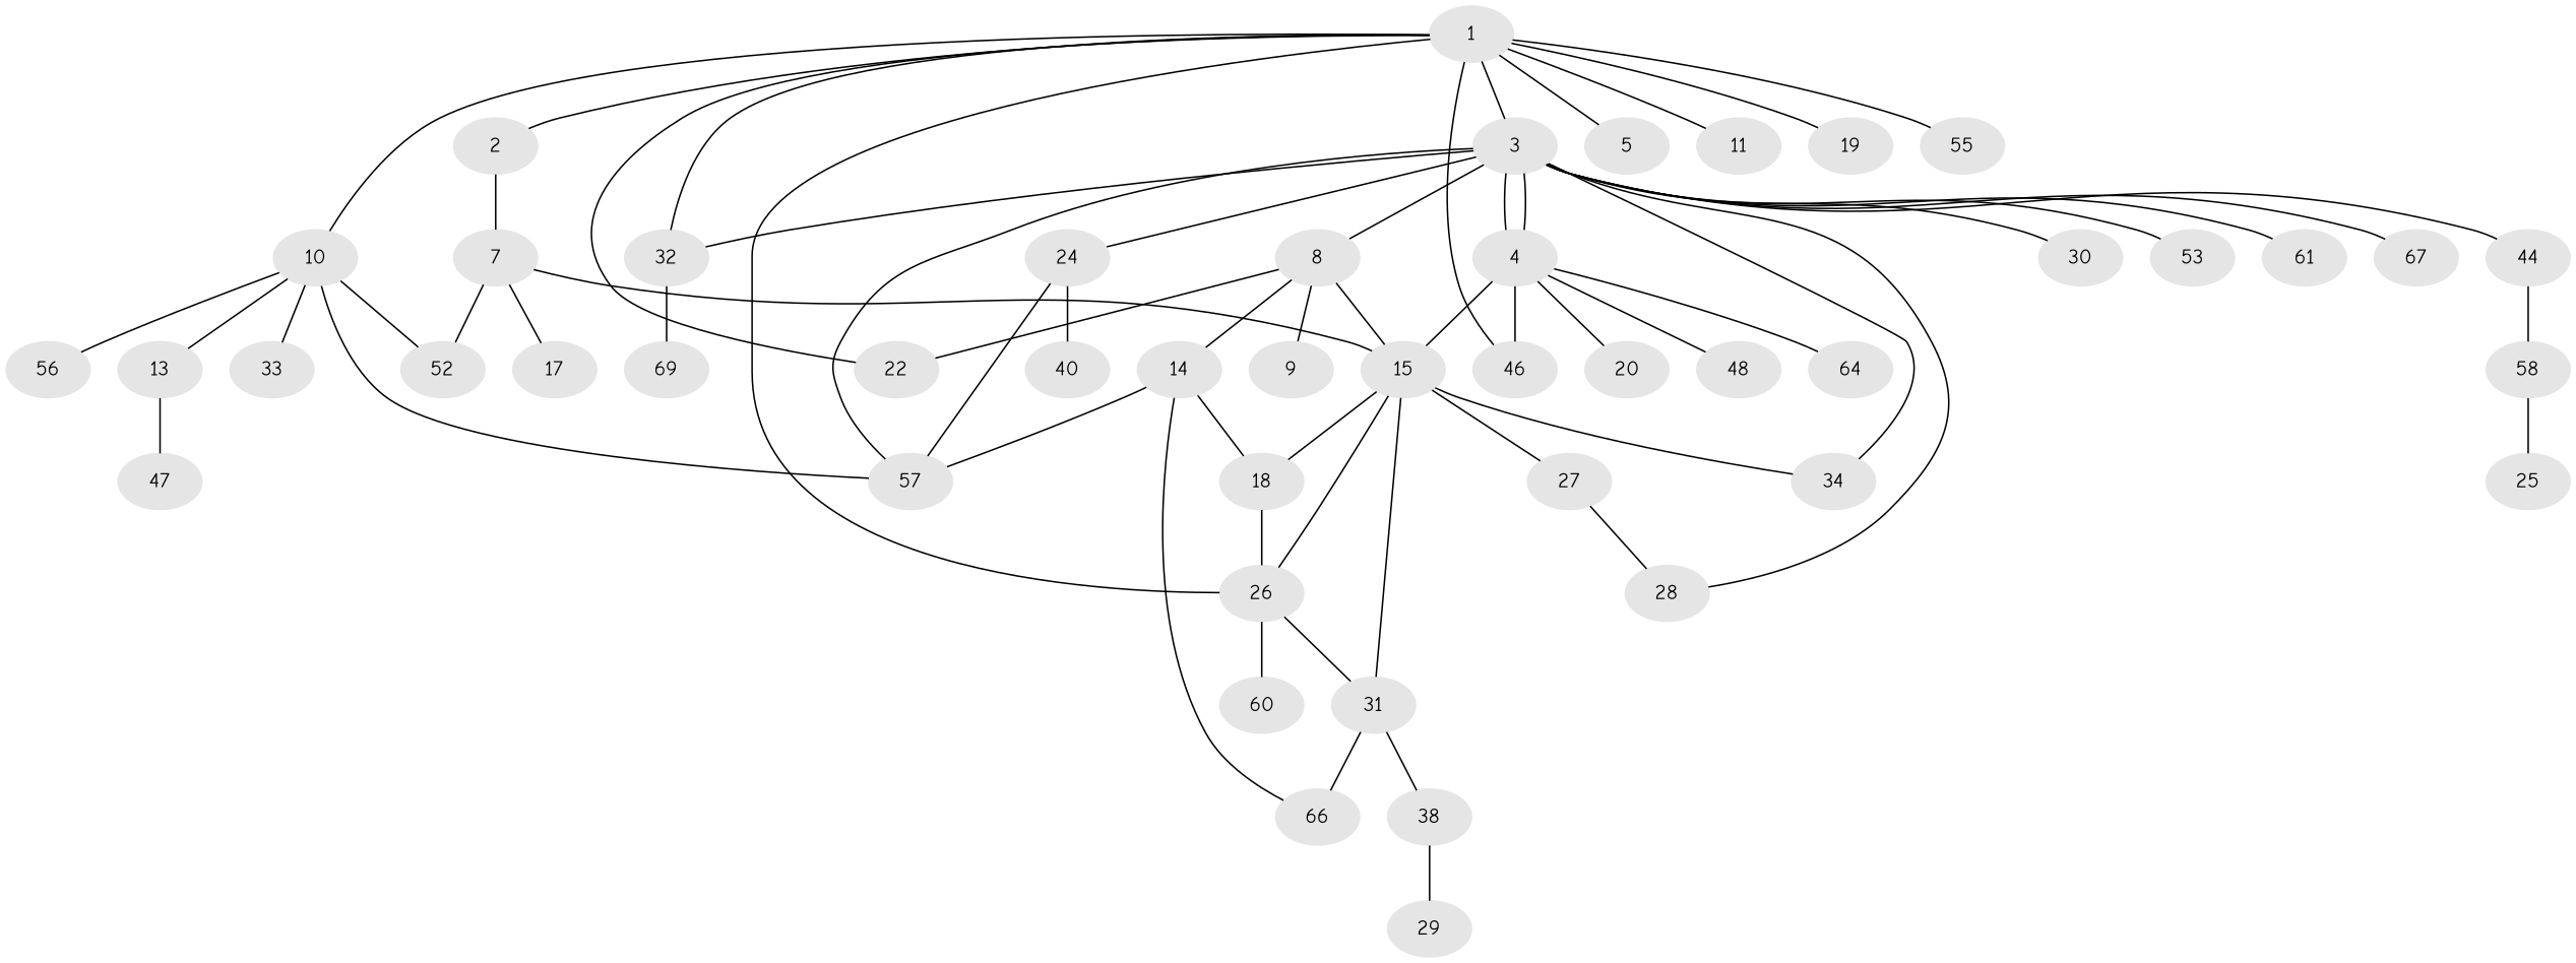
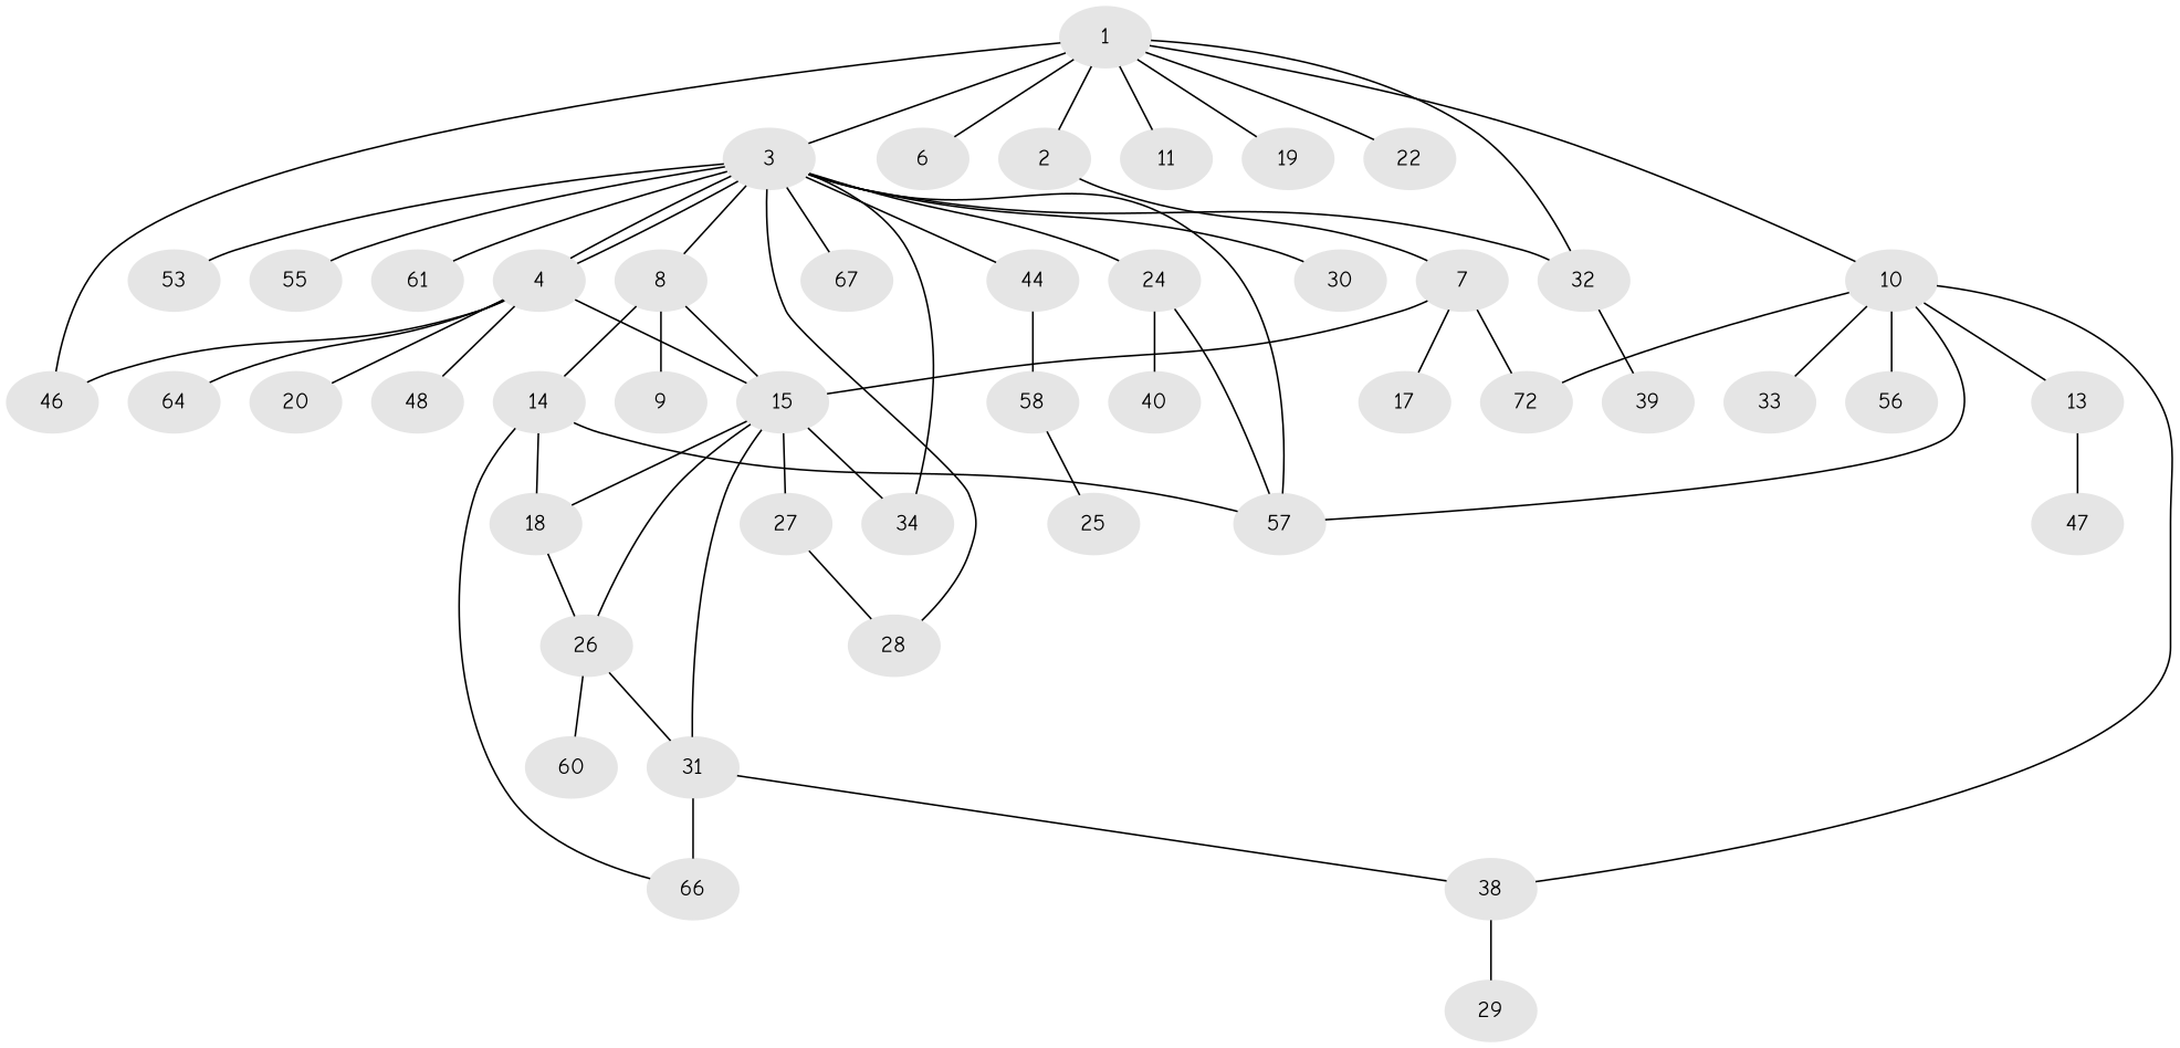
  graph {
    fontname="Comic Neue"
    node [color=gray90 fontname="Comic Neue" style=filled]
    edge [fontname="Comic Neue"]
    1 [super="+23"]
    2 [super="+42"]
    3 [super="+43"]
-   6 [label=5]
+   6
    10 [super="+65"]
    11
    19
    22 [super="+63"]
    26
    32 [super="+41"]
    46
    7 [super="+12"]
    4 [super="+29"]
    8 [super="+51"]
    24
    28 [super="+54"]
    30
    34
    44 [super="+62"]
    53
    55
    57
    61
    67
-   52
+   52 [label=72]
    13 [super="+16"]
    33
    n28 [label=38 super="+50"]
    56
    31 [super="+45"]
    60
-   39 [label=69]
+   39
    15 [super="+36"]
    17
    20
    48
    64
    9
    14 [super="+37"]
    40
    58
    18 [super="+59"]
    27 [super="+38"]
    66
    47
    n46 [label=29]
    25
    1 -- 2
    1 -- 3 [weight=2]
    1 -- 6
    1 -- 10
    1 -- 11
    1 -- 19
    1 -- 22
-   1 -- 26
    1 -- 32
    1 -- 46
    2 -- 7
    3 -- 32
    3 -- 4 [weight=2]
    3 -- 4
    3 -- 8 [weight=2]
    3 -- 24
    3 -- 28
    3 -- 30
    3 -- 34
    3 -- 44
    3 -- 53
-   1 -- 55
+   3 -- 55
    3 -- 57
    3 -- 61
    3 -- 67
    10 -- 57
    10 -- 52
    10 -- 13
    10 -- 33
+   10 -- n28
    10 -- 56
    26 -- 31
    26 -- 60
    32 -- 39
    7 -- 52
    7 -- 15
    7 -- 17
    4 -- 46
    4 -- 15
    4 -- 20
    4 -- 48
    4 -- 64
-   8 -- 22
    8 -- 15
    8 -- 9
    8 -- 14
    24 -- 57
    24 -- 40
    44 -- 58
    13 -- 47
    n28 -- n46
    31 -- n28
    31 -- 66 [weight=2]
    15 -- 26
    15 -- 34
    15 -- 31
    15 -- 18
    15 -- 27
    14 -- 57
    14 -- 18
    14 -- 66
    58 -- 25
    18 -- 26
    27 -- 28
  }
